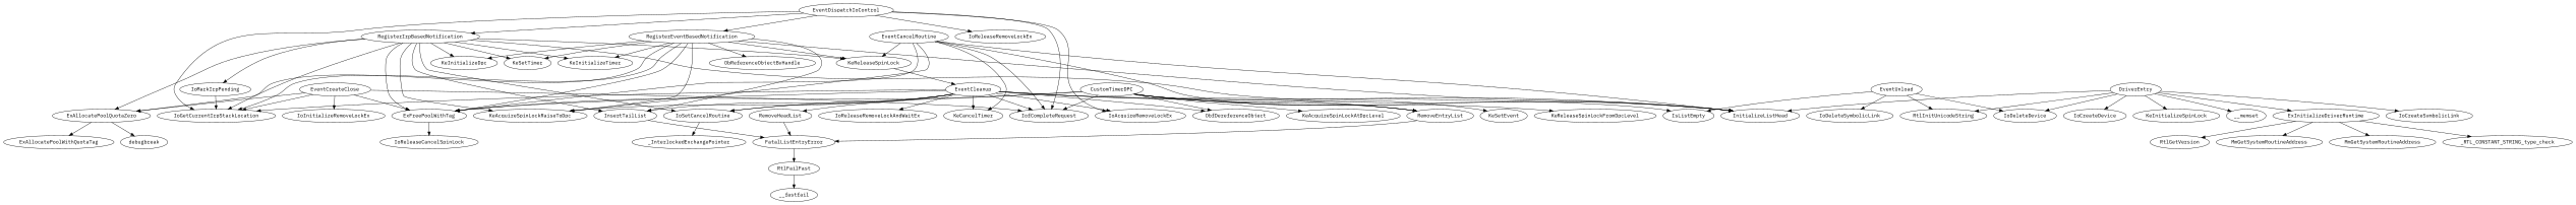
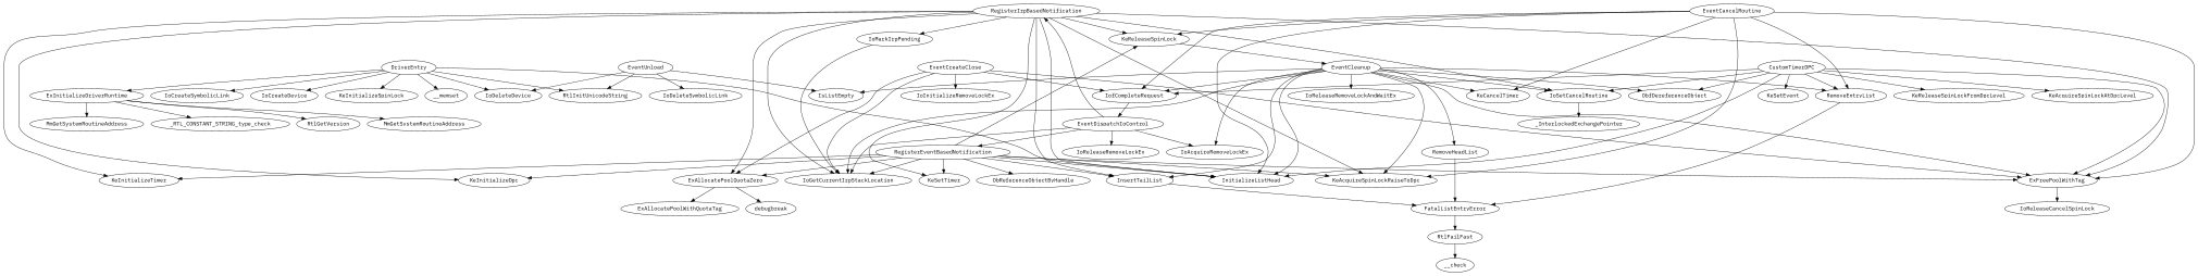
  digraph {
    compound=true
    fontname="IBM Plex Mono"
    node [fontname="IBM Plex Mono"]
    edge [fontname="IBM Plex Mono"]
    n1 [label=ExInitializeDriverRuntime]
    n2 [label=_RTL_CONSTANT_STRING_type_check]
    n3 [label=RtlGetVersion]
    n4 [label=MmGetSystemRoutineAddress]
    n5 [label=MmGetSystemRoutineAddress]
    n6 [label=IoSetCancelRoutine]
    n7 [label=_InterlockedExchangePointer]
    n8 [label=IoMarkIrpPending]
    n9 [label=IoGetCurrentIrpStackLocation]
    n10 [label=ExAllocatePoolQuotaZero]
    n11 [label=debugbreak]
    n12 [label=ExAllocatePoolWithQuotaTag]
    n13 [label=FatalListEntryError]
    n14 [label=RtlFailFast]
-   n15 [label=__fastfail]
+   n15 [label=__check]
    n16 [label=InsertTailList]
    n17 [label=RemoveHeadList]
    n18 [label=RemoveEntryList]
    n19 [label=RegisterIrpBasedNotification]
    n20 [label=KeInitializeDpc]
    n21 [label=ExFreePoolWithTag]
    n22 [label=KeReleaseSpinLock]
    n23 [label=KeAcquireSpinLockRaiseToDpc]
    n24 [label=KeSetTimer]
    n25 [label=KeInitializeTimer]
    n26 [label=InitializeListHead]
    n27 [label=IoReleaseCancelSpinLock]
    n28 [label=EventCleanup]
    n29 [label=RegisterEventBasedNotification]
    n30 [label=ObReferenceObjectByHandle]
    n31 [label=CustomTimerDPC]
    n32 [label=ObfDereferenceObject]
    n33 [label=IofCompleteRequest]
    n34 [label=KeReleaseSpinLockFromDpcLevel]
    n35 [label=KeAcquireSpinLockAtDpcLevel]
    n36 [label=KeSetEvent]
    n37 [label=EventCancelRoutine]
    n38 [label=KeCancelTimer]
    n39 [label=EventUnload]
    n40 [label=IoDeleteSymbolicLink]
    n41 [label=IoDeleteDevice]
    n42 [label=RtlInitUnicodeString]
    n43 [label=IsListEmpty]
    n44 [label=EventDispatchIoControl]
    n45 [label=IoReleaseRemoveLockEx]
    n46 [label=IoAcquireRemoveLockEx]
    n47 [label=IoReleaseRemoveLockAndWaitEx]
    n48 [label=EventCreateClose]
    n49 [label=IoInitializeRemoveLockEx]
    n50 [label=DriverEntry]
    n51 [label=IoCreateSymbolicLink]
    n52 [label=IoCreateDevice]
    n53 [label=KeInitializeSpinLock]
    n54 [label=__memset]
    n1 -> n2
    n1 -> n3
    n1 -> n4
    n1 -> n5
    n6 -> n7
    n8 -> n9
    n10 -> n11
    n10 -> n12
    n13 -> n14
    n14 -> n15
    n16 -> n13
    n17 -> n13
    n18 -> n13
    n19 -> n6
    n19 -> n8
    n19 -> n9
    n19 -> n10
    n19 -> n16
    n19 -> n20
    n19 -> n21
    n19 -> n22
    n19 -> n23
    n19 -> n24
    n19 -> n25
    n19 -> n26
    n21 -> n27
    n22 -> n28
    n28 -> n6
    n28 -> n9
    n28 -> n16
    n28 -> n17
    n28 -> n18
    n28 -> n21
    n28 -> n23
    n28 -> n26
    n28 -> n32
    n28 -> n33
    n28 -> n38
    n28 -> n43
    n28 -> n46
    n28 -> n47
    n29 -> n9
    n29 -> n10
    n29 -> n16
    n29 -> n20
    n29 -> n21
    n29 -> n22
    n29 -> n23
    n29 -> n24
    n29 -> n25
    n29 -> n26
    n29 -> n30
    n31 -> n6
    n31 -> n18
    n31 -> n21
    n31 -> n26
    n31 -> n32
    n31 -> n33
    n31 -> n34
    n31 -> n35
    n31 -> n36
    n37 -> n18
    n37 -> n21
    n37 -> n22
    n37 -> n23
    n37 -> n26
    n37 -> n33
    n37 -> n38
    n39 -> n40
    n39 -> n41
    n39 -> n42
    n39 -> n43
    n44 -> n9
    n44 -> n19
    n44 -> n29
-   n44 -> n33
+   n33 -> n44
    n44 -> n45
    n44 -> n46
    n48 -> n9
    n48 -> n10
    n48 -> n21
    n48 -> n33
    n48 -> n49
    n50 -> n1
    n50 -> n26
    n50 -> n41
    n50 -> n42
    n50 -> n51
    n50 -> n52
    n50 -> n53
    n50 -> n54
  }
